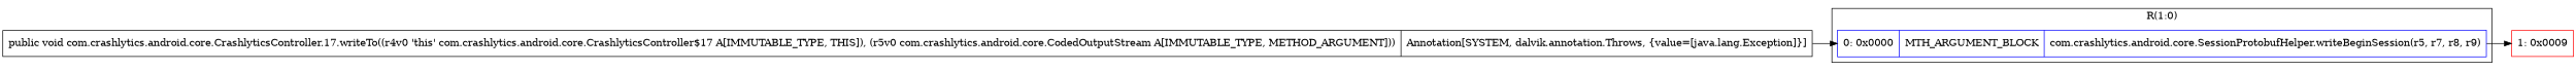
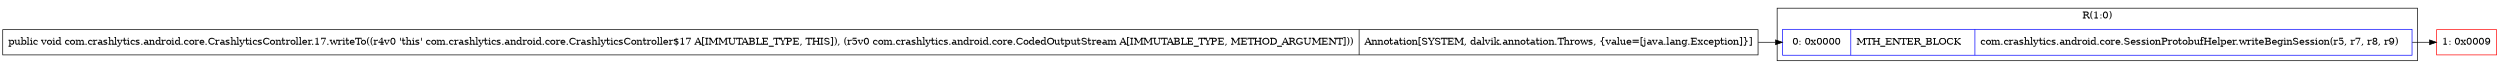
  digraph {
    rankdir=LR
    node [shape=record]
-   n1 [color=blue label="{0\:\ 0x0000|MTH_ARGUMENT_BLOCK\l|com.crashlytics.android.core.SessionProtobufHelper.writeBeginSession(r5, r7, r8, r9)\l}"]
+   n1 [color=blue label="{0\:\ 0x0000|MTH_ENTER_BLOCK\l|com.crashlytics.android.core.SessionProtobufHelper.writeBeginSession(r5, r7, r8, r9)\l}"]
    n2 [color=red label="{1\:\ 0x0009}"]
    n3 [label="{public void com.crashlytics.android.core.CrashlyticsController.17.writeTo((r4v0 'this' com.crashlytics.android.core.CrashlyticsController$17 A[IMMUTABLE_TYPE, THIS]), (r5v0 com.crashlytics.android.core.CodedOutputStream A[IMMUTABLE_TYPE, METHOD_ARGUMENT]))  | Annotation[SYSTEM, dalvik.annotation.Throws, \{value=[java.lang.Exception]\}]\l}"]
    subgraph cluster_1 {
      label="R(1:0)"
      n1
    }
    n1 -> n2
    n3 -> n1
  }
